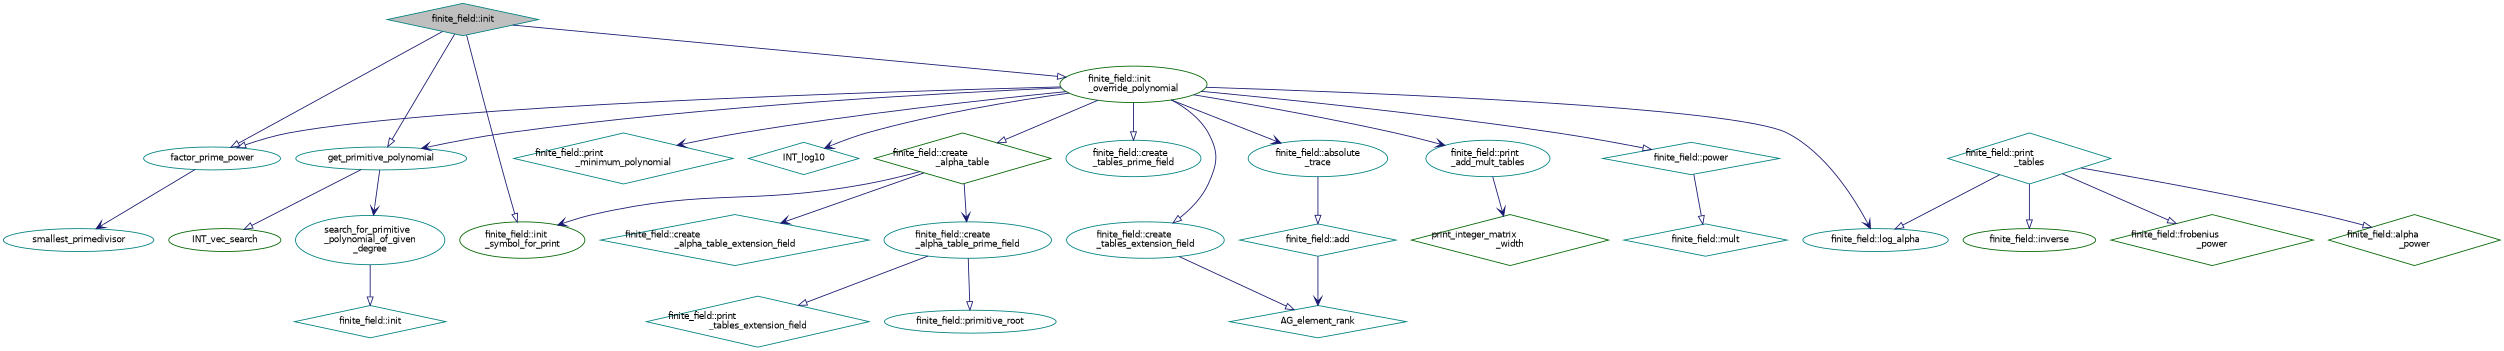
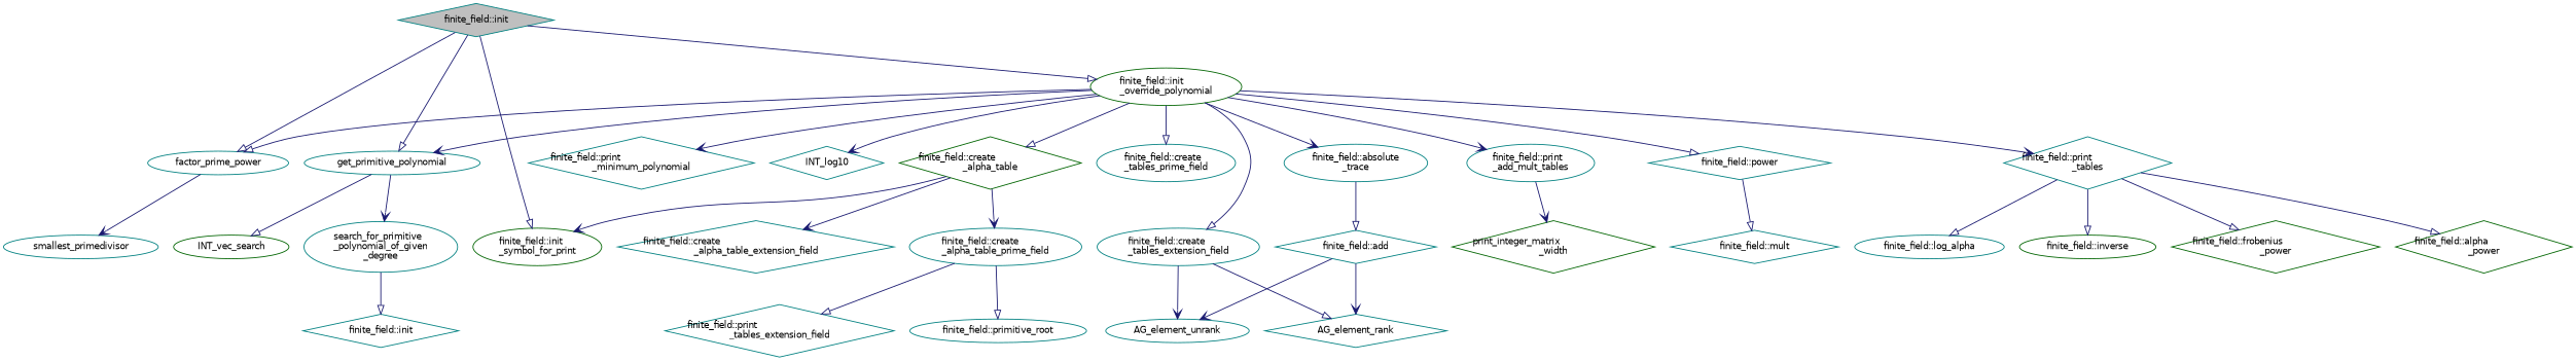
  digraph {
    rankdir=TB
    node [color=teal fillcolor=white fontname=Helvetica fontsize=10 shape=ellipse style=filled]
    edge [arrowhead=onormal color=midnightblue fontname=Helvetica fontsize=10 labelfontname=Helvetica labelfontsize=10 style=solid]
    n1 [fillcolor=grey75 fontcolor=black height=0.2 label="finite_field::init" shape=diamond width=0.4]
    n2 [height=0.2 label=factor_prime_power width=0.4]
    n3 [color=darkgreen height=0.2 label="finite_field::init\l_symbol_for_print" width=0.4]
    n4 [height=0.2 label=get_primitive_polynomial width=0.4]
    n5 [color=darkgreen height=0.2 label="finite_field::init\l_override_polynomial" width=0.4]
    n6 [height=0.2 label=smallest_primedivisor width=0.4]
    n7 [color=darkgreen height=0.2 label=INT_vec_search width=0.4]
    n8 [height=0.2 label="search_for_primitive\l_polynomial_of_given\l_degree" width=0.4]
    n9 [height=0.2 label="finite_field::print\l_minimum_polynomial" shape=diamond width=0.4]
    n10 [height=0.2 label=INT_log10 shape=diamond width=0.4]
    n11 [color=darkgreen height=0.2 label="finite_field::create\l_alpha_table" shape=diamond width=0.4]
    n12 [height=0.2 label="finite_field::create\l_tables_prime_field" width=0.4]
    n13 [height=0.2 label="finite_field::create\l_tables_extension_field" width=0.4]
    n14 [height=0.2 label="finite_field::print\l_add_mult_tables" width=0.4]
    n15 [height=0.2 label="finite_field::power" shape=diamond width=0.4]
    n16 [height=0.2 label="finite_field::absolute\l_trace" width=0.4]
    n17 [height=0.2 label="finite_field::print\l_tables" shape=diamond width=0.4]
    n18 [height=0.2 label="finite_field::init" shape=diamond width=0.4]
    n19 [height=0.2 label="finite_field::create\l_alpha_table_extension_field" shape=diamond width=0.4]
    n20 [height=0.2 label="finite_field::create\l_alpha_table_prime_field" width=0.4]
+   n21 [height=0.2 label=AG_element_unrank width=0.4]
    n22 [height=0.2 label=AG_element_rank shape=diamond width=0.4]
    n23 [color=darkgreen height=0.2 label="print_integer_matrix\l_width" shape=diamond width=0.4]
    n24 [height=0.2 label="finite_field::mult" shape=diamond width=0.4]
    n25 [height=0.2 label="finite_field::add" shape=diamond width=0.4]
    n26 [height=0.2 label="finite_field::print\l_tables_extension_field" shape=diamond width=0.4]
    n27 [color=darkgreen height=0.2 label="finite_field::inverse" width=0.4]
    n28 [height=0.2 label="finite_field::log_alpha" width=0.4]
    n29 [color=darkgreen height=0.2 label="finite_field::frobenius\l_power" shape=diamond width=0.4]
    n30 [color=darkgreen height=0.2 label="finite_field::alpha\l_power" shape=diamond width=0.4]
    n31 [height=0.2 label="finite_field::primitive_root" width=0.4]
    n1 -> n2
    n1 -> n3
    n1 -> n4
    n1 -> n5
    n2 -> n6 [arrowhead=vee]
    n4 -> n7
    n4 -> n8 [arrowhead=vee]
    n5 -> n2
    n5 -> n4 [arrowhead=vee]
    n5 -> n9 [arrowhead=vee]
    n5 -> n10 [arrowhead=vee]
    n5 -> n11
    n5 -> n12
    n5 -> n13
    n5 -> n14 [arrowhead=vee]
    n5 -> n15
    n5 -> n16 [arrowhead=vee]
-   n5 -> n28 [arrowhead=vee]
+   n5 -> n17 [arrowhead=vee]
    n8 -> n18
    n11 -> n3 [arrowhead=vee]
    n11 -> n19 [arrowhead=vee]
    n11 -> n20 [arrowhead=vee]
+   n13 -> n21 [arrowhead=vee]
    n13 -> n22
    n14 -> n23 [arrowhead=vee]
    n15 -> n24
    n16 -> n25
    n17 -> n27
    n17 -> n28
    n17 -> n29
    n17 -> n30
    n20 -> n26
    n20 -> n31
+   n25 -> n21 [arrowhead=vee]
    n25 -> n22 [arrowhead=vee]
  }
